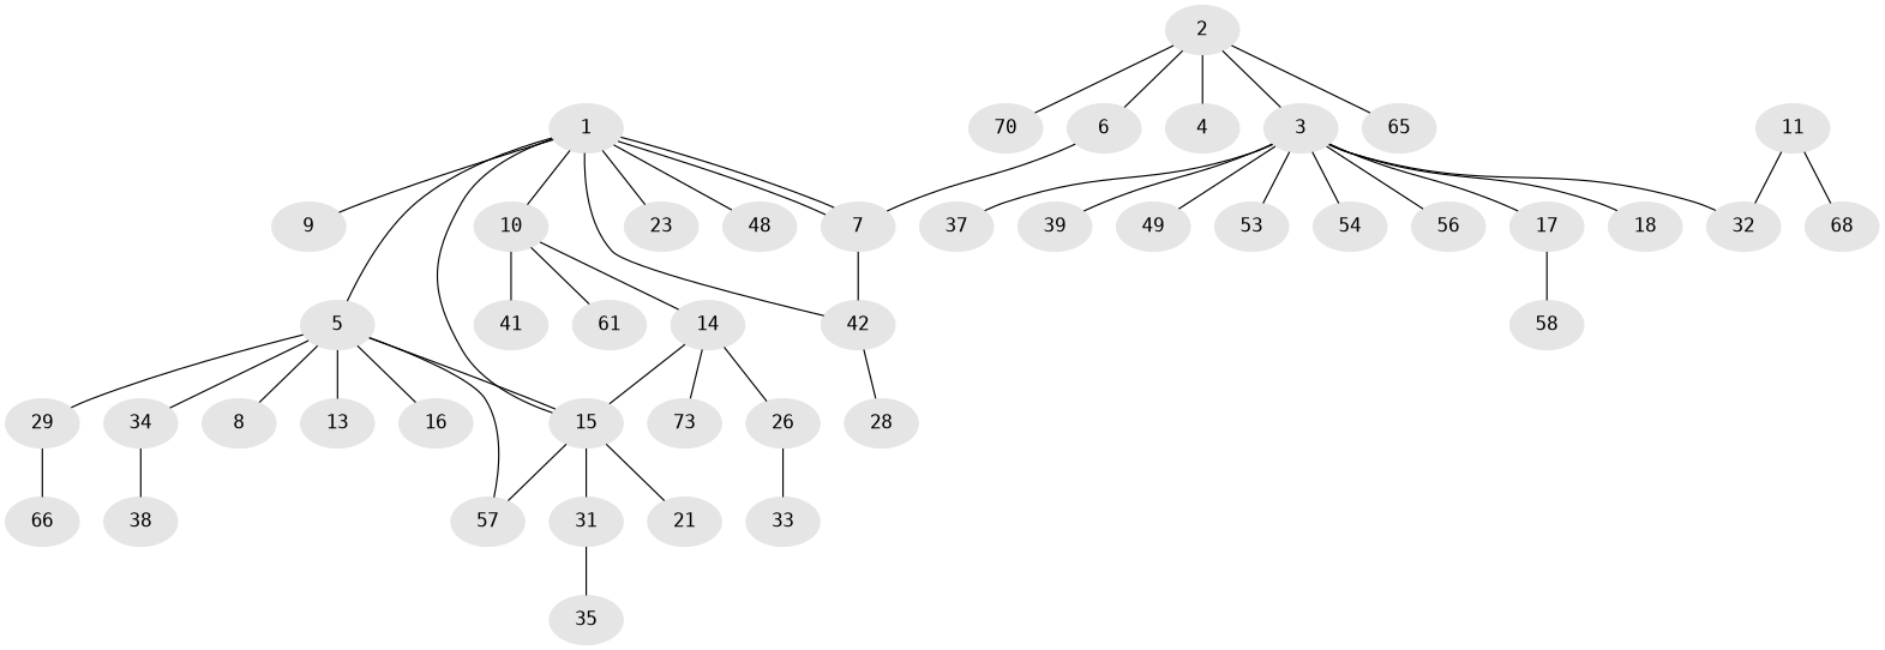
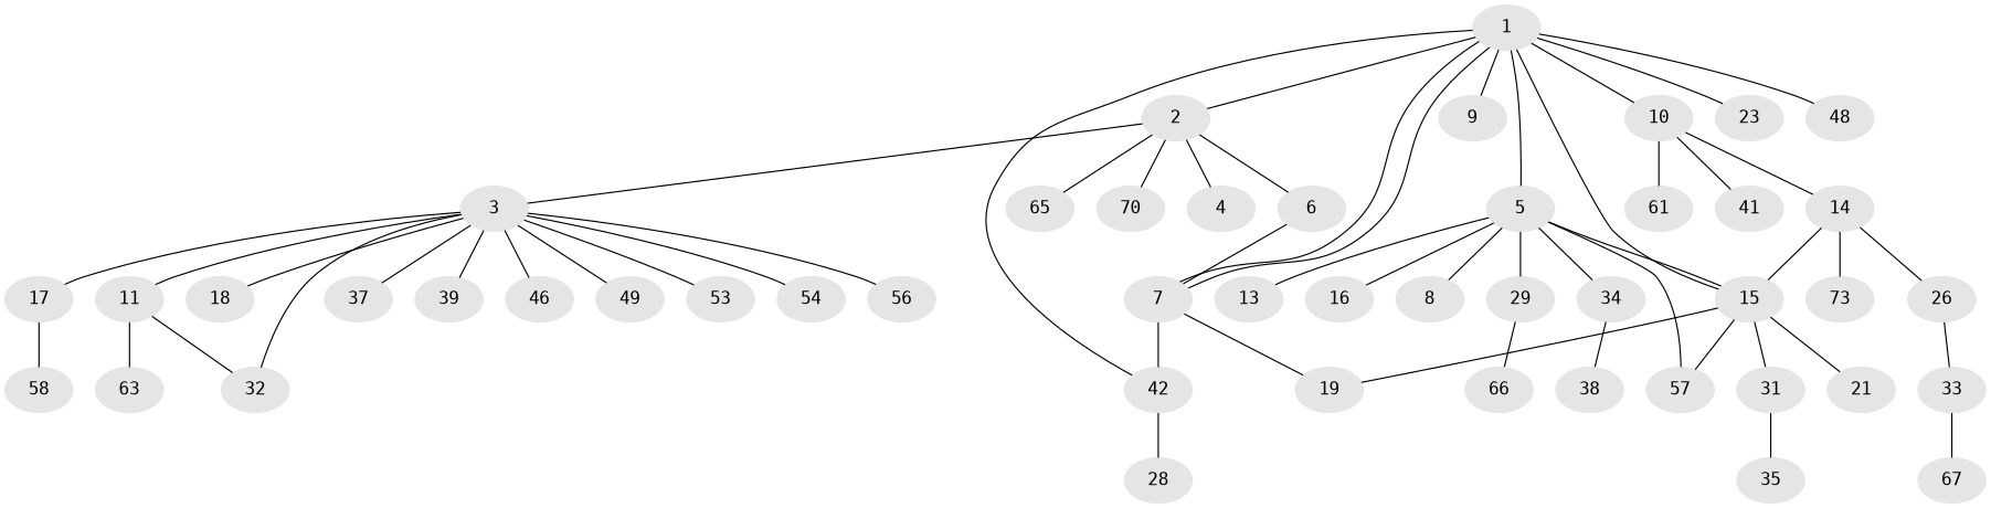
  graph {
    fontname="DejaVu Sans Mono"
    node [color=gray90 fontname="DejaVu Sans Mono" style=filled]
    edge [fontname="DejaVu Sans Mono"]
    1 [super="+59"]
    2 [super="+27"]
    5 [super="+52"]
    7 [super="+36"]
    9
    10 [super="+22"]
    n7 [label=42 super="+40"]
    15 [super="+69"]
    23
    48
    3 [super="+20"]
    4
    6
    n14 [label=65]
    70
    8
    13
    16 [super="+42"]
    29 [super="+44"]
    34 [super="+62"]
    57 [super="+64"]
+   19 [super="+24"]
    14 [super="+51"]
    41
    61
    28
    21
    31 [super="+60"]
    11 [super="+65"]
    17 [super="+47"]
    18 [super="+30"]
    32
    37 [super="+50"]
    39
+   46
    49
    53
    54
    56
-   68
+   68 [label=63]
    58
    66
    38
    26
    n45 [label=73]
    33 [super="+45"]
    35
+   67
+   1 -- 2
    1 -- 5
    1 -- 7
    1 -- 7
    1 -- 9
    1 -- 10
    1 -- n7
    1 -- 15
    1 -- 23
    1 -- 48
    2 -- 3
    2 -- 4
    2 -- 6
    2 -- n14
    2 -- 70
    5 -- 15
    5 -- 8
    5 -- 13
    5 -- 16
    5 -- 29
    5 -- 34
    5 -- 57
    7 -- n7 [weight=2]
+   7 -- 19
    10 -- 14
    10 -- 41
    10 -- 61
    n7 -- 28
    15 -- 57
+   15 -- 19
    15 -- 21
    15 -- 31
+   3 -- 11
    3 -- 17
    3 -- 18
    3 -- 32
    3 -- 37
    3 -- 39
+   3 -- 46
    3 -- 49
    3 -- 53
    3 -- 54
    3 -- 56
    6 -- 7
    29 -- 66
    34 -- 38
    14 -- 15
    14 -- 26
    14 -- n45
    31 -- 35
    11 -- 32
    11 -- 68
    17 -- 58
    26 -- 33
+   33 -- 67
  }
